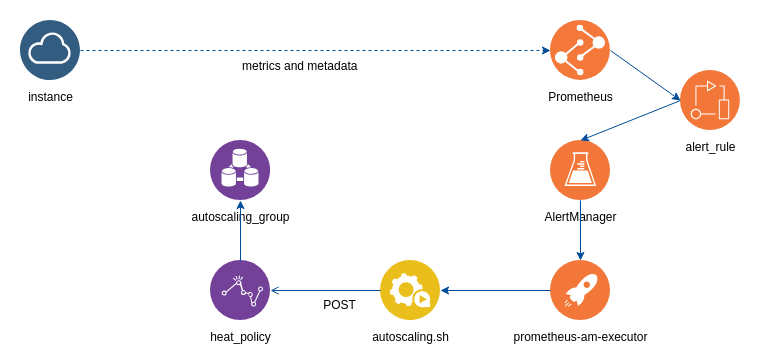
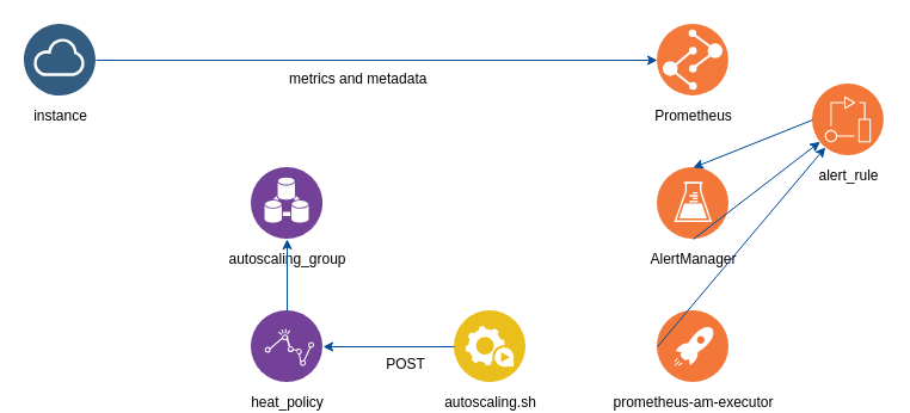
  <mxCell id="0" />
  <mxCell id="1" parent="0" />
  <mxCell id="2" value="&lt;font color=&quot;#000000&quot;&gt;heat_policy&lt;/font&gt;" style="aspect=fixed;perimeter=ellipsePerimeter;html=1;align=center;shadow=0;dashed=0;fontColor=#4277BB;labelBackgroundColor=none;fontSize=12;spacingTop=3;image;image=img/lib/ibm/analytics/analytics.svg;" vertex="1" parent="1"><mxGeometry x="210" y="260" width="60" height="60" as="geometry" /></mxCell>
  <mxCell id="3" value="&lt;font color=&quot;#000000&quot;&gt;instance&lt;/font&gt;" style="aspect=fixed;perimeter=ellipsePerimeter;html=1;align=center;shadow=0;dashed=0;fontColor=#4277BB;labelBackgroundColor=none;fontSize=12;spacingTop=3;image;image=img/lib/ibm/data/cloud.svg;" vertex="1" parent="1"><mxGeometry x="20" y="20" width="60" height="60" as="geometry" /></mxCell>
  <mxCell id="4" value="&lt;font color=&quot;#000000&quot;&gt;prometheus-am-executor&lt;/font&gt;" style="aspect=fixed;perimeter=ellipsePerimeter;html=1;align=center;shadow=0;dashed=0;fontColor=#4277BB;labelBackgroundColor=none;fontSize=12;spacingTop=3;image;image=img/lib/ibm/devops/continuous_deploy.svg;" vertex="1" parent="1"><mxGeometry x="550" y="260" width="60" height="60" as="geometry" /></mxCell>
  <mxCell id="5" value="&lt;font color=&quot;#000000&quot;&gt;Prometheus&lt;/font&gt;" style="aspect=fixed;perimeter=ellipsePerimeter;html=1;align=center;shadow=0;dashed=0;fontColor=#4277BB;labelBackgroundColor=none;fontSize=12;spacingTop=3;image;image=img/lib/ibm/devops/build_test.svg;" vertex="1" parent="1"><mxGeometry x="550" y="20" width="60" height="60" as="geometry" /></mxCell>
  <mxCell id="6" value="&lt;font&gt;alert_rule&lt;/font&gt;" style="aspect=fixed;perimeter=ellipsePerimeter;html=1;align=center;shadow=0;dashed=0;fontColor=#000000;labelBackgroundColor=none;fontSize=12;spacingTop=3;image;image=img/lib/ibm/devops/devops.svg;" vertex="1" parent="1"><mxGeometry x="680" y="70" width="60" height="60" as="geometry" /></mxCell>
  <mxCell id="7" value="&lt;font color=&quot;#000000&quot;&gt;AlertManager&lt;/font&gt;" style="aspect=fixed;perimeter=ellipsePerimeter;html=1;align=center;shadow=0;dashed=0;fontColor=#4277BB;labelBackgroundColor=none;fontSize=12;spacingTop=3;image;image=img/lib/ibm/devops/continuous_testing.svg;" vertex="1" parent="1"><mxGeometry x="550" y="140" width="60" height="60" as="geometry" /></mxCell>
  <mxCell id="8" value="&lt;font color=&quot;#000000&quot;&gt;autoscaling_group&lt;/font&gt;" style="aspect=fixed;perimeter=ellipsePerimeter;html=1;align=center;shadow=0;dashed=0;fontColor=#4277BB;labelBackgroundColor=none;fontSize=12;spacingTop=3;image;image=img/lib/ibm/analytics/data_integration.svg;" vertex="1" parent="1"><mxGeometry x="210" y="140" width="60" height="60" as="geometry" /></mxCell>
- <mxCell id="9" value="" style="html=1;labelBackgroundColor=#ffffff;endArrow=classic;endFill=1;endSize=6;jettySize=auto;orthogonalLoop=1;strokeWidth=1;fontSize=14;exitX=1;exitY=0.5;exitDx=0;exitDy=0;entryX=0;entryY=0.5;entryDx=0;entryDy=0;strokeColor=#004C99;align=center;labelPosition=center;verticalLabelPosition=bottom;verticalAlign=bottom;dashed=1;" edge="1" parent="1" source="3" target="5"><mxGeometry width="60" height="60" relative="1" as="geometry"><mxPoint x="390" y="220" as="sourcePoint" /><mxPoint x="450" y="160" as="targetPoint" /></mxGeometry></mxCell>
+ <mxCell id="9" value="" style="html=1;labelBackgroundColor=#ffffff;endArrow=classic;endFill=1;endSize=6;jettySize=auto;orthogonalLoop=1;strokeWidth=1;fontSize=14;exitX=1;exitY=0.5;exitDx=0;exitDy=0;entryX=0;entryY=0.5;entryDx=0;entryDy=0;strokeColor=#004C99;align=center;labelPosition=center;verticalLabelPosition=bottom;verticalAlign=bottom;" edge="1" parent="1" source="3" target="5"><mxGeometry width="60" height="60" relative="1" as="geometry"><mxPoint x="390" y="220" as="sourcePoint" /><mxPoint x="450" y="160" as="targetPoint" /></mxGeometry></mxCell>
  <mxCell id="10" value="metrics and metadata" style="text;html=1;align=left;verticalAlign=top;resizable=0;points=[];labelBackgroundColor=none;" vertex="1" connectable="0" parent="9"><mxGeometry x="-0.319" y="-2" relative="1" as="geometry"><mxPoint as="offset" /></mxGeometry></mxCell>
- <mxCell id="11" value="" style="html=1;labelBackgroundColor=#ffffff;endArrow=classic;endFill=1;endSize=6;jettySize=auto;orthogonalLoop=1;strokeWidth=1;fontSize=14;exitX=1;exitY=0.5;exitDx=0;exitDy=0;entryX=0;entryY=0.5;entryDx=0;entryDy=0;strokeColor=#004C99;" edge="1" parent="1" source="5" target="6"><mxGeometry width="60" height="60" relative="1" as="geometry"><mxPoint x="120" y="430" as="sourcePoint" /><mxPoint x="480" y="430" as="targetPoint" /></mxGeometry></mxCell>
  <mxCell id="12" value="" style="html=1;labelBackgroundColor=#ffffff;endArrow=classic;endFill=1;endSize=6;jettySize=auto;orthogonalLoop=1;strokeWidth=1;fontSize=14;entryX=0.5;entryY=0;entryDx=0;entryDy=0;strokeColor=#004C99;" edge="1" parent="1" target="7"><mxGeometry width="60" height="60" relative="1" as="geometry"><mxPoint x="680" y="100" as="sourcePoint" /><mxPoint x="490" y="440" as="targetPoint" /></mxGeometry></mxCell>
- <mxCell id="13" value="" style="html=1;labelBackgroundColor=#ffffff;endArrow=classic;endFill=1;endSize=6;jettySize=auto;orthogonalLoop=1;strokeWidth=1;fontSize=14;exitX=0.5;exitY=1;exitDx=0;exitDy=0;entryX=0.5;entryY=0;entryDx=0;entryDy=0;strokeColor=#004C99;" edge="1" parent="1" source="7" target="4"><mxGeometry width="60" height="60" relative="1" as="geometry"><mxPoint x="140" y="450" as="sourcePoint" /><mxPoint x="500" y="450" as="targetPoint" /></mxGeometry></mxCell>
+ <mxCell id="13" value="" style="html=1;labelBackgroundColor=#ffffff;endArrow=classic;endFill=1;endSize=6;jettySize=auto;orthogonalLoop=1;strokeWidth=1;fontSize=14;exitX=0.5;exitY=1;exitDx=0;exitDy=0;strokeColor=#004C99;" edge="1" parent="1" source="7" target="6"><mxGeometry width="60" height="60" relative="1" as="geometry"><mxPoint x="140" y="450" as="sourcePoint" /><mxPoint x="500" y="450" as="targetPoint" /></mxGeometry></mxCell>
  <mxCell id="14" value="&lt;font color=&quot;#000000&quot;&gt;autoscaling.sh&lt;/font&gt;" style="aspect=fixed;perimeter=ellipsePerimeter;html=1;align=center;shadow=0;dashed=0;fontColor=#4277BB;labelBackgroundColor=none;fontSize=12;spacingTop=3;image;image=img/lib/ibm/applications/automation_tools.svg;" vertex="1" parent="1"><mxGeometry x="380" y="260" width="60" height="60" as="geometry" /></mxCell>
- <mxCell id="15" value="" style="html=1;labelBackgroundColor=#ffffff;endArrow=classic;endFill=1;endSize=6;jettySize=auto;orthogonalLoop=1;strokeWidth=1;fontSize=14;exitX=0;exitY=0.5;exitDx=0;exitDy=0;strokeColor=#004C99;entryX=1;entryY=0.5;entryDx=0;entryDy=0;" edge="1" parent="1" source="4" target="14"><mxGeometry width="60" height="60" relative="1" as="geometry"><mxPoint x="-50" y="430" as="sourcePoint" /><mxPoint x="330" y="430" as="targetPoint" /></mxGeometry></mxCell>
- <mxCell id="16" value="" style="html=1;labelBackgroundColor=#ffffff;endArrow=open;endFill=1;endSize=6;jettySize=auto;orthogonalLoop=1;strokeWidth=1;fontSize=14;exitX=0;exitY=0.5;exitDx=0;exitDy=0;strokeColor=#004C99;entryX=1;entryY=0.5;entryDx=0;entryDy=0;" edge="1" parent="1" source="14" target="2"><mxGeometry width="60" height="60" relative="1" as="geometry"><mxPoint x="-40" y="440" as="sourcePoint" /><mxPoint x="340" y="440" as="targetPoint" /></mxGeometry></mxCell>
+ <mxCell id="15" value="" style="html=1;labelBackgroundColor=#ffffff;endArrow=classic;endFill=1;endSize=6;jettySize=auto;orthogonalLoop=1;strokeWidth=1;fontSize=14;exitX=0;exitY=0.5;exitDx=0;exitDy=0;strokeColor=#004C99;" edge="1" parent="1" source="4" target="6"><mxGeometry width="60" height="60" relative="1" as="geometry"><mxPoint x="-50" y="430" as="sourcePoint" /><mxPoint x="330" y="430" as="targetPoint" /></mxGeometry></mxCell>
+ <mxCell id="16" value="" style="html=1;labelBackgroundColor=#ffffff;endArrow=classic;endFill=1;endSize=6;jettySize=auto;orthogonalLoop=1;strokeWidth=1;fontSize=14;exitX=0;exitY=0.5;exitDx=0;exitDy=0;strokeColor=#004C99;entryX=1;entryY=0.5;entryDx=0;entryDy=0;" edge="1" parent="1" source="14" target="2"><mxGeometry width="60" height="60" relative="1" as="geometry"><mxPoint x="-40" y="440" as="sourcePoint" /><mxPoint x="340" y="440" as="targetPoint" /></mxGeometry></mxCell>
  <mxCell id="17" value="POST" style="text;html=1;align=center;verticalAlign=top;resizable=0;points=[];labelBackgroundColor=none;" vertex="1" connectable="0" parent="16"><mxGeometry x="-0.244" y="1" relative="1" as="geometry"><mxPoint as="offset" /></mxGeometry></mxCell>
  <mxCell id="18" value="" style="html=1;labelBackgroundColor=#ffffff;endArrow=classic;endFill=1;endSize=6;jettySize=auto;orthogonalLoop=1;strokeWidth=1;fontSize=14;exitX=0.5;exitY=0;exitDx=0;exitDy=0;strokeColor=#004C99;entryX=0.5;entryY=1;entryDx=0;entryDy=0;" edge="1" parent="1" source="2" target="8"><mxGeometry width="60" height="60" relative="1" as="geometry"><mxPoint x="-50" y="430" as="sourcePoint" /><mxPoint x="330" y="430" as="targetPoint" /></mxGeometry></mxCell>
